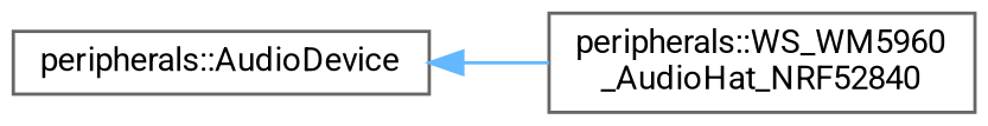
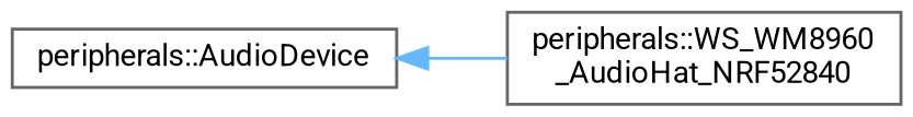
  digraph {
    rankdir=LR
    fontname=Roboto
    node [color=grey40 fillcolor=white fontname=Roboto fontsize=10 shape=box style=filled]
    n1 [height=0.2 label="peripherals::AudioDevice" width=0.4]
-   n2 [height=0.2 label="peripherals::WS_WM5960\l_AudioHat_NRF52840" width=0.4]
+   n2 [height=0.2 label="peripherals::WS_WM8960\l_AudioHat_NRF52840" width=0.4]
    n1 -> n2 [color=steelblue1 dir=back fontname=Roboto fontsize=10 labelfontname=Helvetica labelfontsize=10 style=solid]
  }
